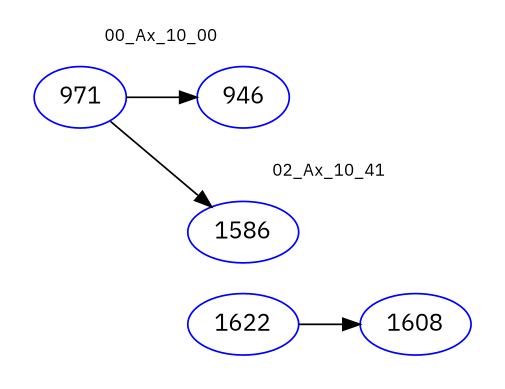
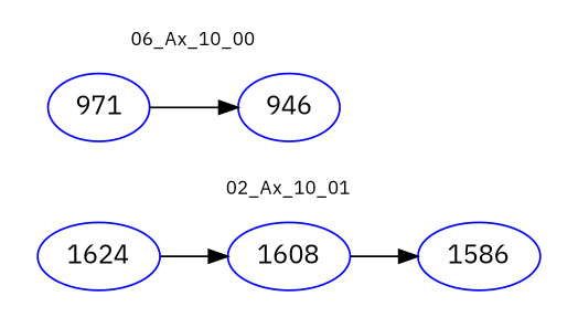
  digraph {
    fontname="IBM Plex Sans"
    rankdir=LR
    node [color=blue fontname="IBM Plex Sans"]
    edge [color=black fontname="IBM Plex Sans"]
    n1 [label=1608]
    n2 [label=1586]
-   n3 [label=1622]
+   n3 [label=1624]
    n4 [label=971]
    n5 [label=946]
    subgraph cluster_1 {
      color=white
      fontsize=10
-     label="02_Ax_10_41"
+     label="02_Ax_10_01"
      n1
      n2
      n3
    }
    subgraph cluster_2 {
      color=white
      fontsize=10
-     label="00_Ax_10_00"
+     label="06_Ax_10_00"
      n4
      n5
    }
-   n4 -> n2
+   n1 -> n2
    n3 -> n1
    n4 -> n5
  }
